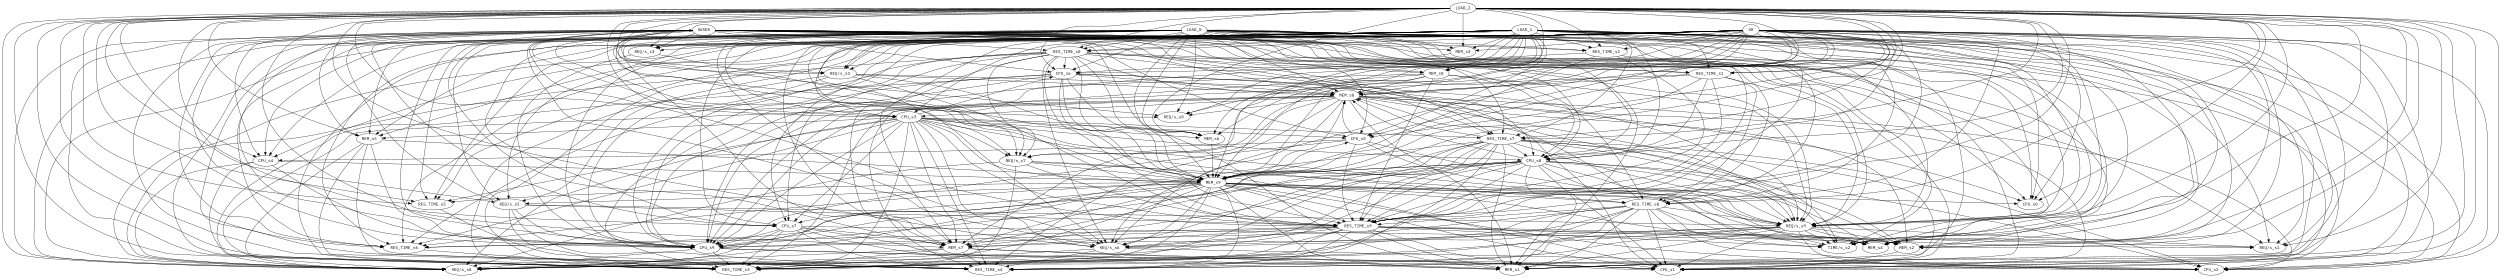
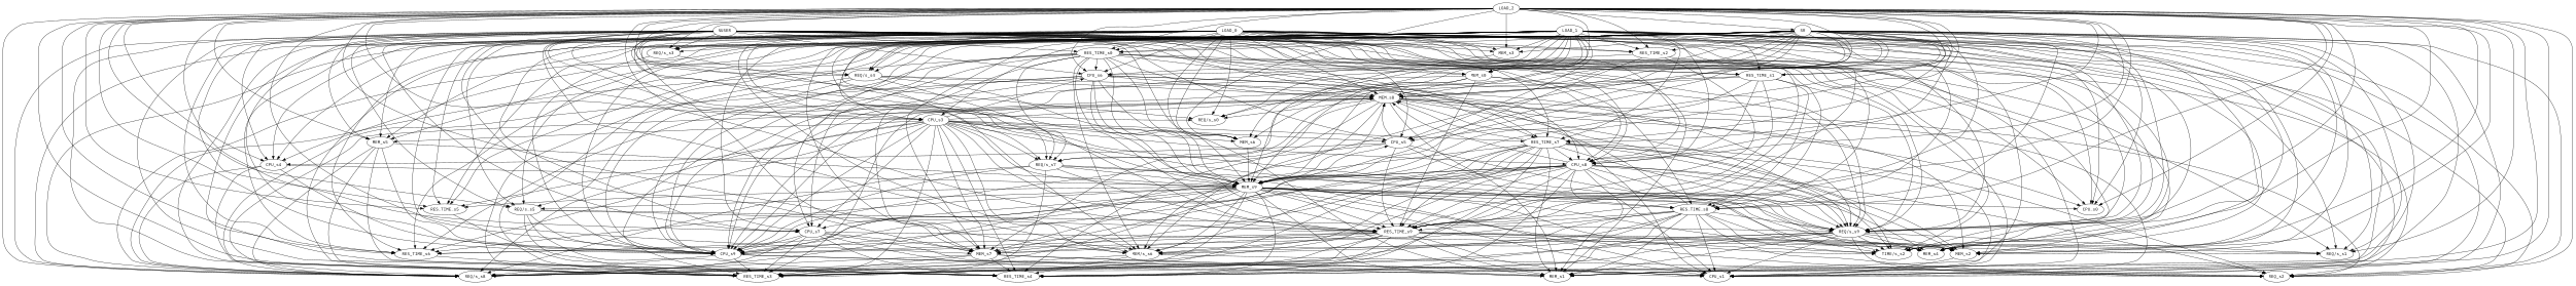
  strict digraph {
    fontname="IBM Plex Mono"
    node [fontname="IBM Plex Mono"]
    edge [fontname="IBM Plex Mono"]
    NUSER
    "REQ/s_s0"
    RES_TIME_s0
    CPU_s0
    MEM_s0
    "REQ/s_s1"
    RES_TIME_s1
    CPU_s1
    MEM_s1
    n10 [label="TIME/s_s2"]
    RES_TIME_s2
-   CPU_s2
+   CPU_s2 [label=REQ_s2]
    MEM_s2
    "REQ/s_s3"
    RES_TIME_s3
    CPU_s3
    MEM_s3
    "REQ/s_s4"
    RES_TIME_s4
    CPU_s4
    MEM_s4
    "REQ/s_s5"
    RES_TIME_s5
    CPU_s5
    MEM_s5
-   "REQ/s_s6"
+   "REQ/s_s6" [label="MEM/s_s6"]
    RES_TIME_s6
    CPU_s6
    MEM_s6
    "REQ/s_s7"
    RES_TIME_s7
    CPU_s7
    MEM_s7
    "REQ/s_s8"
    RES_TIME_s8
    CPU_s8
    MEM_s8
    "REQ/s_s9"
    RES_TIME_s9
    CPU_s9
    MEM_s9
    LOAD_0
    LOAD_1
    LOAD_2
    SR
    NUSER -> "REQ/s_s0"
    NUSER -> RES_TIME_s0
    NUSER -> CPU_s0
    NUSER -> MEM_s0
    NUSER -> "REQ/s_s1"
    NUSER -> RES_TIME_s1
    NUSER -> CPU_s1
    NUSER -> MEM_s1
    NUSER -> n10
    NUSER -> RES_TIME_s2
    NUSER -> CPU_s2
    NUSER -> MEM_s2
    NUSER -> "REQ/s_s3"
    NUSER -> RES_TIME_s3
    NUSER -> CPU_s3
    NUSER -> MEM_s3
    NUSER -> "REQ/s_s4"
    NUSER -> RES_TIME_s4
    NUSER -> CPU_s4
    NUSER -> MEM_s4
-   "REQ/s_s5" -> NUSER
+   NUSER -> "REQ/s_s5"
    NUSER -> RES_TIME_s5
    NUSER -> CPU_s5
    NUSER -> MEM_s5
    NUSER -> "REQ/s_s6"
    NUSER -> RES_TIME_s6
    NUSER -> CPU_s6
    NUSER -> MEM_s6
    NUSER -> "REQ/s_s7"
    NUSER -> RES_TIME_s7
    NUSER -> CPU_s7
    NUSER -> MEM_s7
    NUSER -> "REQ/s_s8"
    NUSER -> RES_TIME_s8
    NUSER -> CPU_s8
    NUSER -> MEM_s8
    NUSER -> "REQ/s_s9"
    NUSER -> RES_TIME_s9
    NUSER -> CPU_s9
    NUSER -> MEM_s9
    RES_TIME_s0 -> "REQ/s_s6"
    RES_TIME_s0 -> RES_TIME_s6
    RES_TIME_s0 -> CPU_s6
    RES_TIME_s0 -> MEM_s6
    RES_TIME_s0 -> "REQ/s_s7"
    RES_TIME_s0 -> RES_TIME_s7
    RES_TIME_s0 -> CPU_s7
    RES_TIME_s0 -> MEM_s7
    RES_TIME_s0 -> "REQ/s_s8"
    RES_TIME_s0 -> RES_TIME_s8
    RES_TIME_s0 -> CPU_s8
    RES_TIME_s0 -> MEM_s8
    RES_TIME_s0 -> "REQ/s_s9"
    RES_TIME_s0 -> RES_TIME_s9
    RES_TIME_s0 -> CPU_s9
    RES_TIME_s0 -> MEM_s9
    MEM_s0 -> CPU_s8
    MEM_s0 -> MEM_s8
    MEM_s0 -> "REQ/s_s9"
    MEM_s0 -> RES_TIME_s9
    MEM_s0 -> CPU_s9
    MEM_s0 -> MEM_s9
    RES_TIME_s1 -> RES_TIME_s8
    RES_TIME_s1 -> CPU_s8
    RES_TIME_s1 -> MEM_s8
    RES_TIME_s1 -> "REQ/s_s9"
    RES_TIME_s1 -> RES_TIME_s9
    RES_TIME_s1 -> CPU_s9
    RES_TIME_s1 -> MEM_s9
    RES_TIME_s2 -> "REQ/s_s9"
    RES_TIME_s2 -> RES_TIME_s9
    RES_TIME_s2 -> CPU_s9
    RES_TIME_s2 -> MEM_s9
    MEM_s2 -> CPU_s1
    "REQ/s_s3" -> CPU_s9
    "REQ/s_s3" -> MEM_s9
    CPU_s3 -> RES_TIME_s3
    CPU_s3 -> RES_TIME_s4
    CPU_s3 -> RES_TIME_s5
    CPU_s3 -> CPU_s5
    CPU_s3 -> MEM_s5
    CPU_s3 -> "REQ/s_s6"
    CPU_s3 -> RES_TIME_s6
    CPU_s3 -> CPU_s6
    CPU_s3 -> MEM_s6
    CPU_s3 -> "REQ/s_s7"
    CPU_s3 -> RES_TIME_s7
    CPU_s3 -> CPU_s7
    CPU_s3 -> MEM_s7
    CPU_s3 -> "REQ/s_s8"
    CPU_s3 -> RES_TIME_s8
    CPU_s3 -> CPU_s8
-   MEM_s8 -> CPU_s3
+   CPU_s3 -> MEM_s8
    CPU_s3 -> "REQ/s_s9"
    CPU_s3 -> RES_TIME_s9
    CPU_s3 -> CPU_s9
    CPU_s3 -> MEM_s9
    MEM_s3 -> MEM_s9
    "REQ/s_s4" -> RES_TIME_s3
    "REQ/s_s4" -> MEM_s8
    "REQ/s_s4" -> "REQ/s_s9"
    "REQ/s_s4" -> RES_TIME_s9
    "REQ/s_s4" -> CPU_s9
    "REQ/s_s4" -> MEM_s9
    CPU_s4 -> RES_TIME_s3
    CPU_s4 -> "REQ/s_s8"
    CPU_s4 -> CPU_s9
    CPU_s4 -> MEM_s9
    "REQ/s_s5" -> RES_TIME_s3
    "REQ/s_s5" -> RES_TIME_s4
    "REQ/s_s5" -> "REQ/s_s9"
    "REQ/s_s5" -> RES_TIME_s9
    "REQ/s_s5" -> CPU_s9
    RES_TIME_s5 -> RES_TIME_s4
    CPU_s5 -> n10
    CPU_s5 -> CPU_s4
    CPU_s5 -> MEM_s8
    CPU_s5 -> "REQ/s_s9"
    CPU_s5 -> RES_TIME_s9
    CPU_s5 -> CPU_s9
    MEM_s5 -> RES_TIME_s3
    MEM_s5 -> RES_TIME_s4
    MEM_s5 -> "REQ/s_s8"
    MEM_s5 -> CPU_s9
    MEM_s5 -> MEM_s9
    "REQ/s_s6" -> CPU_s2
    "REQ/s_s6" -> RES_TIME_s3
    "REQ/s_s6" -> RES_TIME_s4
    RES_TIME_s6 -> RES_TIME_s3
    CPU_s6 -> CPU_s1
    CPU_s6 -> MEM_s1
    CPU_s6 -> RES_TIME_s3
    CPU_s6 -> "REQ/s_s8"
    CPU_s6 -> MEM_s8
    CPU_s6 -> "REQ/s_s9"
    CPU_s6 -> RES_TIME_s9
    CPU_s6 -> CPU_s9
    CPU_s6 -> MEM_s9
    MEM_s6 -> MEM_s9
    "REQ/s_s7" -> CPU_s1
    "REQ/s_s7" -> RES_TIME_s3
    "REQ/s_s7" -> "REQ/s_s8"
    "REQ/s_s7" -> "REQ/s_s9"
    "REQ/s_s7" -> RES_TIME_s9
+   "REQ/s_s7" -> CPU_s9
    "REQ/s_s7" -> MEM_s9
    RES_TIME_s7 -> CPU_s1
    RES_TIME_s7 -> MEM_s1
    RES_TIME_s7 -> n10
    RES_TIME_s7 -> CPU_s2
    RES_TIME_s7 -> MEM_s2
    RES_TIME_s7 -> RES_TIME_s3
    RES_TIME_s7 -> RES_TIME_s4
    RES_TIME_s7 -> "REQ/s_s6"
    RES_TIME_s7 -> MEM_s7
    RES_TIME_s7 -> "REQ/s_s8"
    RES_TIME_s7 -> CPU_s8
    RES_TIME_s7 -> MEM_s8
    RES_TIME_s7 -> "REQ/s_s9"
    RES_TIME_s7 -> RES_TIME_s9
    RES_TIME_s7 -> CPU_s9
    RES_TIME_s7 -> MEM_s9
    CPU_s7 -> CPU_s1
    CPU_s7 -> CPU_s2
    CPU_s7 -> MEM_s2
    CPU_s7 -> RES_TIME_s3
    CPU_s7 -> RES_TIME_s4
    CPU_s7 -> MEM_s7
    CPU_s7 -> "REQ/s_s8"
    CPU_s7 -> CPU_s9
    MEM_s7 -> CPU_s1
    MEM_s7 -> MEM_s1
    MEM_s7 -> RES_TIME_s3
    MEM_s7 -> RES_TIME_s4
    MEM_s7 -> "REQ/s_s8"
    RES_TIME_s8 -> CPU_s1
    RES_TIME_s8 -> MEM_s1
    RES_TIME_s8 -> n10
    RES_TIME_s8 -> CPU_s2
    RES_TIME_s8 -> RES_TIME_s3
    RES_TIME_s8 -> MEM_s4
    RES_TIME_s8 -> "REQ/s_s6"
    RES_TIME_s8 -> MEM_s7
    RES_TIME_s8 -> "REQ/s_s8"
    RES_TIME_s8 -> MEM_s8
    RES_TIME_s8 -> "REQ/s_s9"
    RES_TIME_s8 -> RES_TIME_s9
    RES_TIME_s8 -> CPU_s9
    CPU_s8 -> CPU_s1
    CPU_s8 -> MEM_s1
    CPU_s8 -> n10
    CPU_s8 -> CPU_s2
    CPU_s8 -> MEM_s2
    CPU_s8 -> RES_TIME_s3
-   MEM_s0 -> RES_TIME_s4
+   CPU_s8 -> RES_TIME_s4
    CPU_s8 -> MEM_s4
    CPU_s8 -> "REQ/s_s6"
    CPU_s8 -> RES_TIME_s6
    CPU_s8 -> MEM_s7
    CPU_s8 -> "REQ/s_s8"
    CPU_s8 -> MEM_s8
    CPU_s8 -> "REQ/s_s9"
    CPU_s8 -> RES_TIME_s9
    CPU_s8 -> CPU_s9
    CPU_s8 -> MEM_s9
    MEM_s8 -> "REQ/s_s0"
    MEM_s8 -> CPU_s0
    MEM_s8 -> CPU_s1
    MEM_s8 -> MEM_s1
    MEM_s8 -> n10
    MEM_s8 -> CPU_s2
    MEM_s8 -> MEM_s2
    MEM_s8 -> RES_TIME_s3
    MEM_s8 -> RES_TIME_s4
    MEM_s8 -> "REQ/s_s6"
    MEM_s8 -> MEM_s7
    MEM_s8 -> "REQ/s_s8"
    MEM_s8 -> CPU_s9
    "REQ/s_s9" -> "REQ/s_s1"
    "REQ/s_s9" -> CPU_s1
    "REQ/s_s9" -> MEM_s1
    "REQ/s_s9" -> n10
    "REQ/s_s9" -> CPU_s2
    "REQ/s_s9" -> MEM_s2
    "REQ/s_s9" -> RES_TIME_s3
    "REQ/s_s9" -> RES_TIME_s4
    "REQ/s_s9" -> MEM_s4
    "REQ/s_s9" -> "REQ/s_s6"
    "REQ/s_s9" -> "REQ/s_s8"
    RES_TIME_s9 -> "REQ/s_s1"
    RES_TIME_s9 -> CPU_s1
    RES_TIME_s9 -> MEM_s1
    RES_TIME_s9 -> n10
    RES_TIME_s9 -> MEM_s2
    RES_TIME_s9 -> RES_TIME_s3
    RES_TIME_s9 -> RES_TIME_s4
    RES_TIME_s9 -> MEM_s4
    RES_TIME_s9 -> "REQ/s_s6"
    RES_TIME_s9 -> RES_TIME_s6
    RES_TIME_s9 -> MEM_s7
    RES_TIME_s9 -> "REQ/s_s8"
    RES_TIME_s9 -> CPU_s9
    CPU_s9 -> CPU_s1
    CPU_s9 -> MEM_s1
    CPU_s9 -> RES_TIME_s3
    CPU_s9 -> "REQ/s_s8"
    MEM_s9 -> CPU_s0
    MEM_s9 -> "REQ/s_s1"
    MEM_s9 -> CPU_s1
    MEM_s9 -> MEM_s1
+   MEM_s9 -> n10
    MEM_s9 -> CPU_s2
    MEM_s9 -> MEM_s2
    MEM_s9 -> RES_TIME_s3
    MEM_s9 -> RES_TIME_s4
    MEM_s9 -> MEM_s4
    MEM_s9 -> "REQ/s_s5"
    MEM_s9 -> RES_TIME_s5
    MEM_s9 -> CPU_s5
    MEM_s9 -> "REQ/s_s6"
    MEM_s9 -> RES_TIME_s6
    MEM_s9 -> CPU_s7
    MEM_s9 -> MEM_s7
    MEM_s9 -> "REQ/s_s8"
    MEM_s9 -> RES_TIME_s8
    MEM_s9 -> MEM_s8
    MEM_s9 -> "REQ/s_s9"
    MEM_s9 -> RES_TIME_s9
    MEM_s9 -> CPU_s9
    LOAD_0 -> "REQ/s_s0"
    LOAD_0 -> RES_TIME_s0
    LOAD_0 -> CPU_s0
    LOAD_0 -> MEM_s0
    LOAD_0 -> "REQ/s_s1"
    LOAD_0 -> RES_TIME_s1
    LOAD_0 -> CPU_s1
    LOAD_0 -> MEM_s1
    LOAD_0 -> n10
    LOAD_0 -> RES_TIME_s2
    LOAD_0 -> CPU_s2
    LOAD_0 -> MEM_s2
    LOAD_0 -> "REQ/s_s3"
    LOAD_0 -> RES_TIME_s3
    LOAD_0 -> CPU_s3
    LOAD_0 -> MEM_s3
    LOAD_0 -> "REQ/s_s4"
    LOAD_0 -> RES_TIME_s4
    LOAD_0 -> CPU_s4
    LOAD_0 -> MEM_s4
    LOAD_0 -> "REQ/s_s5"
    LOAD_0 -> RES_TIME_s5
    LOAD_0 -> CPU_s5
    LOAD_0 -> MEM_s5
    LOAD_0 -> "REQ/s_s6"
    LOAD_0 -> RES_TIME_s6
    LOAD_0 -> CPU_s6
    LOAD_0 -> MEM_s6
    LOAD_0 -> "REQ/s_s7"
    LOAD_0 -> RES_TIME_s7
    LOAD_0 -> CPU_s7
    LOAD_0 -> MEM_s7
    LOAD_0 -> "REQ/s_s8"
    LOAD_0 -> RES_TIME_s8
    LOAD_0 -> CPU_s8
    LOAD_0 -> MEM_s8
    LOAD_0 -> "REQ/s_s9"
    LOAD_0 -> RES_TIME_s9
    LOAD_0 -> CPU_s9
    LOAD_0 -> MEM_s9
    LOAD_1 -> "REQ/s_s0"
    LOAD_1 -> RES_TIME_s0
    LOAD_1 -> CPU_s0
    LOAD_1 -> MEM_s0
    LOAD_1 -> "REQ/s_s1"
    LOAD_1 -> RES_TIME_s1
    LOAD_1 -> CPU_s1
    LOAD_1 -> MEM_s1
    LOAD_1 -> n10
    LOAD_1 -> RES_TIME_s2
    LOAD_1 -> CPU_s2
    LOAD_1 -> MEM_s2
    LOAD_1 -> "REQ/s_s3"
    LOAD_1 -> RES_TIME_s3
    LOAD_1 -> CPU_s3
    LOAD_1 -> MEM_s3
    LOAD_1 -> "REQ/s_s4"
    LOAD_1 -> RES_TIME_s4
    LOAD_1 -> CPU_s4
    LOAD_1 -> MEM_s4
    LOAD_1 -> "REQ/s_s5"
    LOAD_1 -> RES_TIME_s5
    LOAD_1 -> CPU_s5
    LOAD_1 -> MEM_s5
    LOAD_1 -> "REQ/s_s6"
    LOAD_1 -> RES_TIME_s6
    LOAD_1 -> CPU_s6
    LOAD_1 -> MEM_s6
    LOAD_1 -> "REQ/s_s7"
    LOAD_1 -> RES_TIME_s7
    LOAD_1 -> CPU_s7
    LOAD_1 -> MEM_s7
    LOAD_1 -> "REQ/s_s8"
    LOAD_1 -> RES_TIME_s8
    LOAD_1 -> CPU_s8
    LOAD_1 -> MEM_s8
    LOAD_1 -> "REQ/s_s9"
    LOAD_1 -> RES_TIME_s9
    LOAD_1 -> CPU_s9
    LOAD_1 -> MEM_s9
    LOAD_2 -> "REQ/s_s0"
    LOAD_2 -> RES_TIME_s0
    LOAD_2 -> CPU_s0
    LOAD_2 -> MEM_s0
    LOAD_2 -> "REQ/s_s1"
    LOAD_2 -> RES_TIME_s1
    LOAD_2 -> CPU_s1
    LOAD_2 -> MEM_s1
    LOAD_2 -> n10
    LOAD_2 -> RES_TIME_s2
    LOAD_2 -> CPU_s2
    LOAD_2 -> MEM_s2
    LOAD_2 -> "REQ/s_s3"
-   LOAD_2 -> RES_TIME_s3
+   LOAD_2 -> SR
    LOAD_2 -> CPU_s3
    LOAD_2 -> MEM_s3
    LOAD_2 -> "REQ/s_s4"
    LOAD_2 -> RES_TIME_s4
    LOAD_2 -> CPU_s4
    LOAD_2 -> MEM_s4
    LOAD_2 -> "REQ/s_s5"
    LOAD_2 -> RES_TIME_s5
    LOAD_2 -> CPU_s5
    LOAD_2 -> MEM_s5
    LOAD_2 -> "REQ/s_s6"
    LOAD_2 -> RES_TIME_s6
    LOAD_2 -> CPU_s6
    LOAD_2 -> MEM_s6
    LOAD_2 -> "REQ/s_s7"
    LOAD_2 -> RES_TIME_s7
    LOAD_2 -> CPU_s7
    LOAD_2 -> MEM_s7
    LOAD_2 -> "REQ/s_s8"
    LOAD_2 -> RES_TIME_s8
    LOAD_2 -> CPU_s8
    LOAD_2 -> MEM_s8
    LOAD_2 -> "REQ/s_s9"
    LOAD_2 -> RES_TIME_s9
    LOAD_2 -> CPU_s9
    LOAD_2 -> MEM_s9
    SR -> "REQ/s_s0"
    SR -> RES_TIME_s0
    SR -> CPU_s0
    SR -> MEM_s0
    SR -> "REQ/s_s1"
    SR -> RES_TIME_s1
    SR -> CPU_s1
    SR -> MEM_s1
    SR -> n10
    SR -> RES_TIME_s2
    SR -> CPU_s2
    SR -> MEM_s2
    SR -> "REQ/s_s3"
    SR -> RES_TIME_s3
    SR -> CPU_s3
    SR -> MEM_s3
    SR -> "REQ/s_s4"
    SR -> RES_TIME_s4
    SR -> CPU_s4
    SR -> MEM_s4
    SR -> "REQ/s_s5"
    SR -> RES_TIME_s5
    SR -> CPU_s5
    SR -> MEM_s5
    SR -> "REQ/s_s6"
    SR -> RES_TIME_s6
    SR -> CPU_s6
    SR -> MEM_s6
    SR -> "REQ/s_s7"
    SR -> RES_TIME_s7
    SR -> CPU_s7
    SR -> MEM_s7
    SR -> "REQ/s_s8"
    SR -> RES_TIME_s8
    SR -> CPU_s8
    SR -> MEM_s8
    SR -> "REQ/s_s9"
    SR -> RES_TIME_s9
    SR -> CPU_s9
    SR -> MEM_s9
  }
